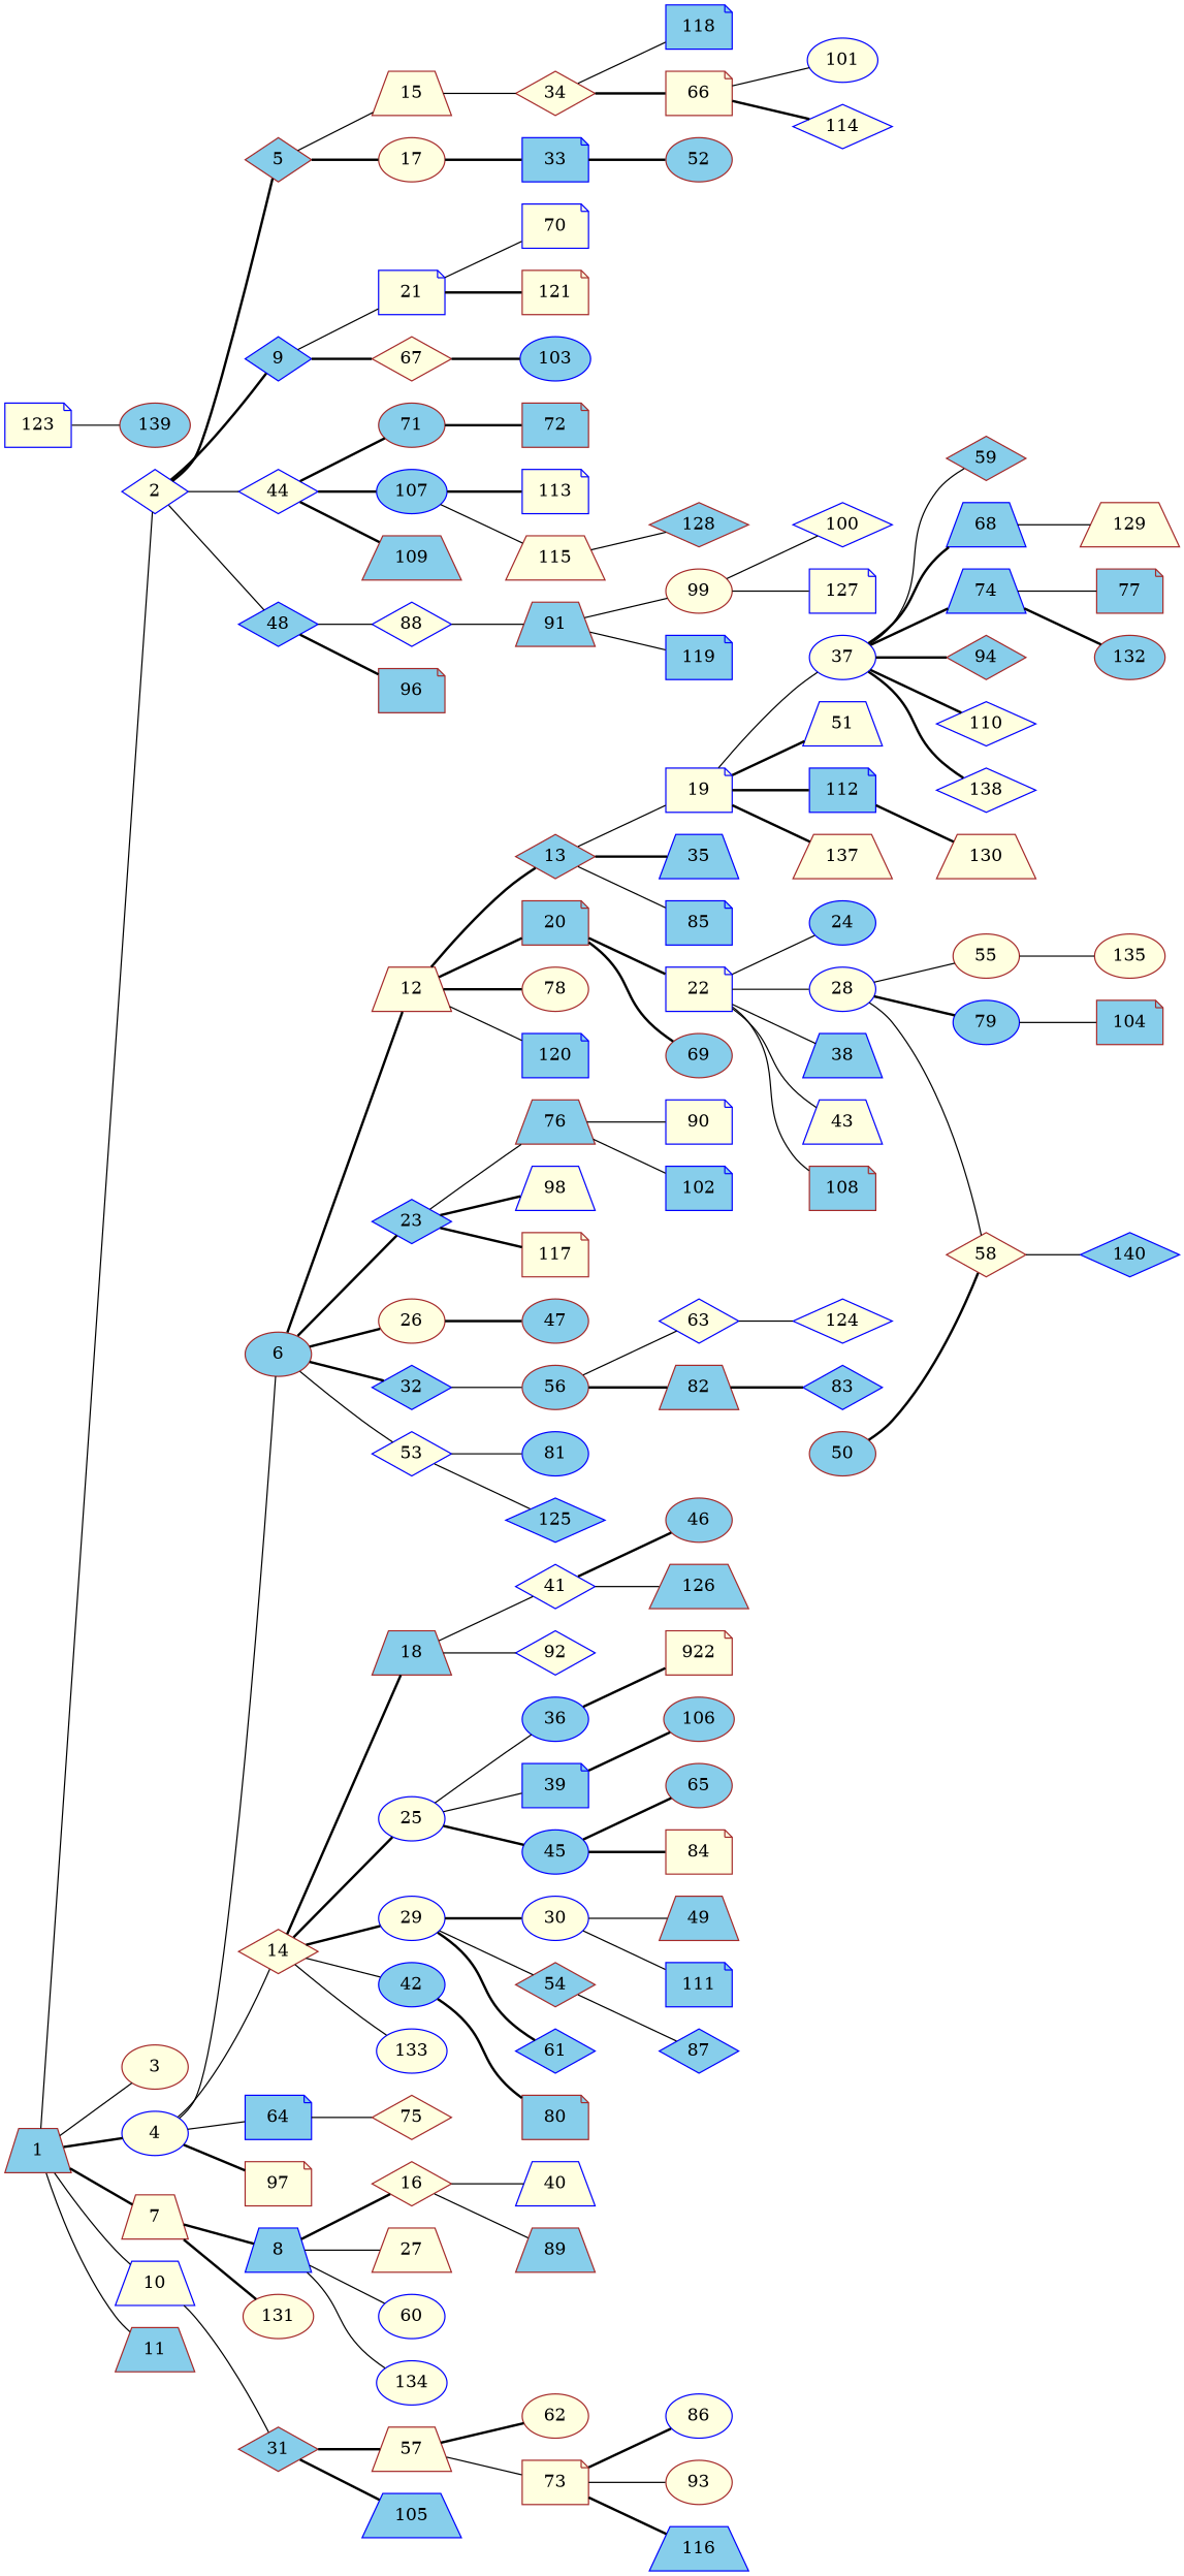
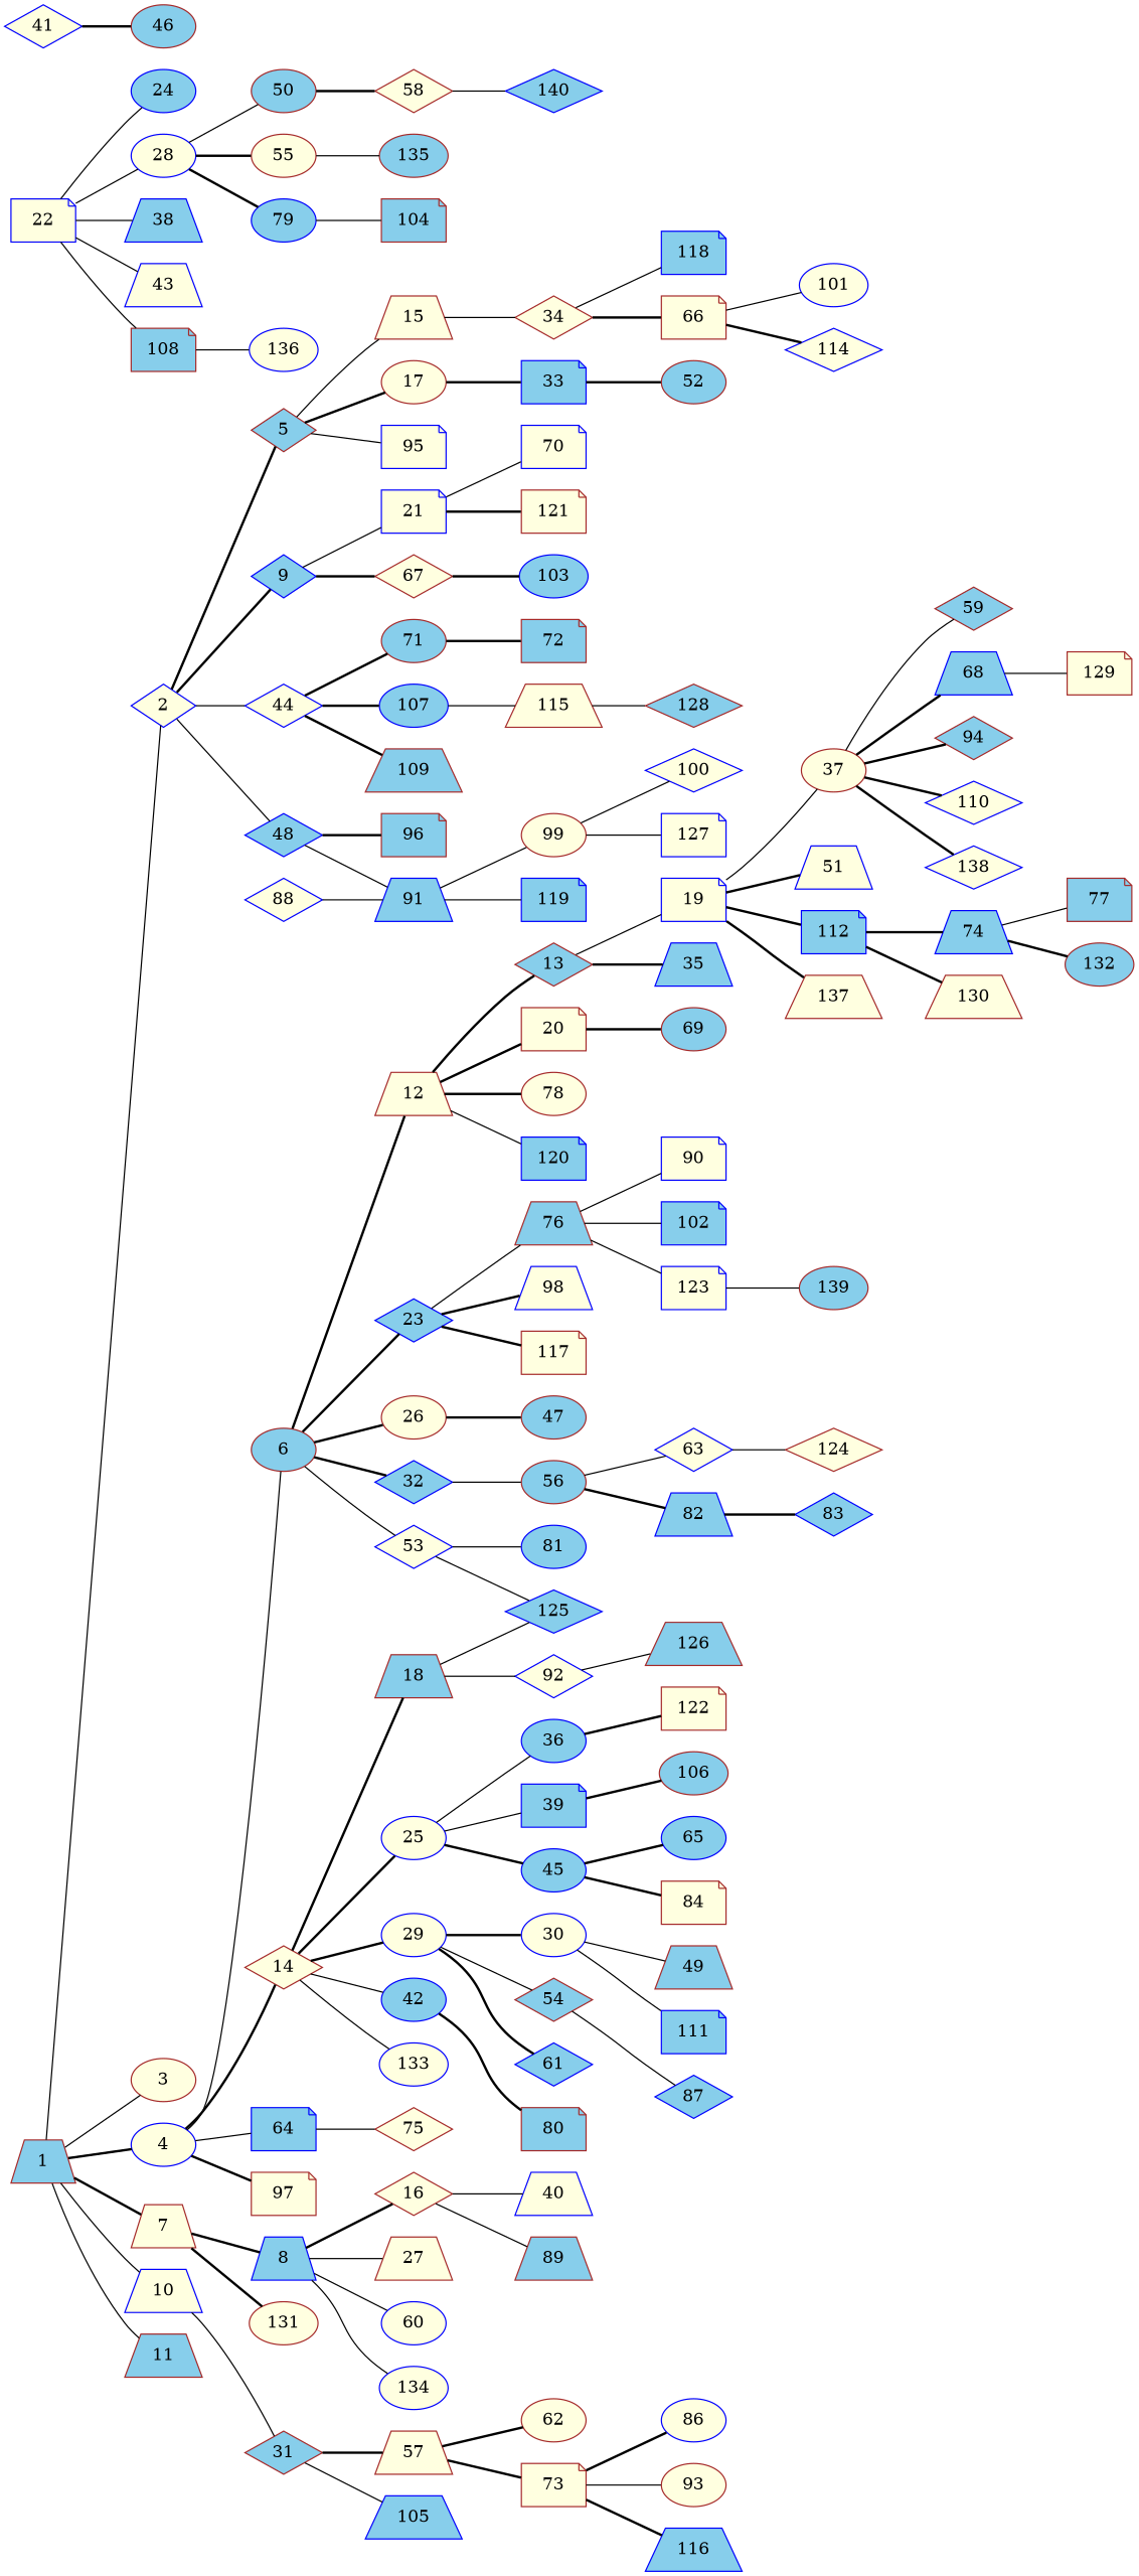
  graph {
    rankdir=LR
    node [color=blue fillcolor=skyblue shape=ellipse style=filled]
    edge [style=solid]
    1 [color=brown shape=trapezium]
    2 [fillcolor=lightyellow shape=diamond]
    3 [color=brown fillcolor=lightyellow]
    4 [fillcolor=lightyellow]
    7 [color=brown fillcolor=lightyellow shape=trapezium]
    10 [fillcolor=lightyellow shape=trapezium]
    11 [color=brown shape=trapezium]
    5 [color=brown shape=diamond]
    9 [shape=diamond]
    44 [fillcolor=lightyellow shape=diamond]
    48 [shape=diamond]
    6 [color=brown]
    14 [color=brown fillcolor=lightyellow shape=diamond]
    64 [shape=note]
    97 [color=brown fillcolor=lightyellow shape=note]
    8 [shape=trapezium]
    131 [color=brown fillcolor=lightyellow]
    31 [color=brown shape=diamond]
    15 [color=brown fillcolor=lightyellow shape=trapezium]
    17 [color=brown fillcolor=lightyellow]
+   95 [fillcolor=lightyellow shape=note]
    21 [fillcolor=lightyellow shape=note]
    67 [color=brown fillcolor=lightyellow shape=diamond]
    71 [color=brown]
    107
    109 [color=brown shape=trapezium]
    88 [fillcolor=lightyellow shape=diamond]
    96 [color=brown shape=note]
    12 [color=brown fillcolor=lightyellow shape=trapezium]
    23 [shape=diamond]
    26 [color=brown fillcolor=lightyellow]
    32 [shape=diamond]
    53 [fillcolor=lightyellow shape=diamond]
    18 [color=brown shape=trapezium]
    25 [fillcolor=lightyellow]
    29 [fillcolor=lightyellow]
    42
    133 [fillcolor=lightyellow]
    75 [color=brown fillcolor=lightyellow shape=diamond]
    34 [color=brown fillcolor=lightyellow shape=diamond]
    33 [shape=note]
    13 [color=brown shape=diamond]
-   20 [color=brown shape=note]
+   20 [color=brown fillcolor=lightyellow shape=note]
    78 [color=brown fillcolor=lightyellow]
    120 [shape=note]
    76 [color=brown shape=trapezium]
    98 [fillcolor=lightyellow shape=trapezium]
    117 [color=brown fillcolor=lightyellow shape=note]
    47 [color=brown]
    56 [color=brown]
    81
    125 [shape=diamond]
    16 [color=brown fillcolor=lightyellow shape=diamond]
    27 [color=brown fillcolor=lightyellow shape=trapezium]
    60 [fillcolor=lightyellow]
    134 [fillcolor=lightyellow]
    40 [fillcolor=lightyellow shape=trapezium]
    89 [color=brown shape=trapezium]
    70 [fillcolor=lightyellow shape=note]
    121 [color=brown fillcolor=lightyellow shape=note]
    103
    57 [color=brown fillcolor=lightyellow shape=trapezium]
    105 [shape=trapezium]
    19 [fillcolor=lightyellow shape=note]
    35 [shape=trapezium]
-   85 [shape=note]
    22 [fillcolor=lightyellow shape=note]
    69 [color=brown]
-   37 [fillcolor=lightyellow]
+   37 [color=brown fillcolor=lightyellow]
    51 [fillcolor=lightyellow shape=trapezium]
    112 [shape=note]
    137 [color=brown fillcolor=lightyellow shape=trapezium]
    41 [fillcolor=lightyellow shape=diamond]
    92 [fillcolor=lightyellow shape=diamond]
    36
    39 [shape=note]
    45
    30 [fillcolor=lightyellow]
    54 [color=brown shape=diamond]
    61 [shape=diamond]
    80 [color=brown shape=note]
    118 [shape=note]
    66 [color=brown fillcolor=lightyellow shape=note]
    52 [color=brown]
    46 [color=brown]
    126 [color=brown shape=trapezium]
    59 [color=brown shape=diamond]
    68 [shape=trapezium]
    74 [shape=trapezium]
    94 [color=brown shape=diamond]
    110 [fillcolor=lightyellow shape=diamond]
    138 [fillcolor=lightyellow shape=diamond]
    130 [color=brown fillcolor=lightyellow shape=trapezium]
    24
    28 [fillcolor=lightyellow]
    38 [shape=trapezium]
    43 [fillcolor=lightyellow shape=trapezium]
    108 [color=brown shape=note]
    50 [color=brown]
    55 [color=brown fillcolor=lightyellow]
    79
+   136 [fillcolor=lightyellow]
    90 [fillcolor=lightyellow shape=note]
    102 [shape=note]
    123 [fillcolor=lightyellow shape=note]
-   122 [color=brown fillcolor=lightyellow shape=note label=922]
+   122 [color=brown fillcolor=lightyellow shape=note]
    106 [color=brown]
-   65 [color=brown]
+   65
    84 [color=brown fillcolor=lightyellow shape=note]
    58 [color=brown fillcolor=lightyellow shape=diamond]
-   135 [color=brown fillcolor=lightyellow]
+   135 [color=brown]
    104 [color=brown shape=note]
    49 [color=brown shape=trapezium]
    111 [shape=note]
    87 [shape=diamond]
    62 [color=brown fillcolor=lightyellow]
    73 [color=brown fillcolor=lightyellow shape=note]
    63 [fillcolor=lightyellow shape=diamond]
-   82 [color=brown shape=trapezium]
-   129 [color=brown fillcolor=lightyellow shape=trapezium]
+   82 [shape=trapezium]
+   129 [color=brown fillcolor=lightyellow shape=note]
    77 [color=brown shape=note]
    132 [color=brown]
    72 [color=brown shape=note]
-   113 [fillcolor=lightyellow shape=note]
    115 [color=brown fillcolor=lightyellow shape=trapezium]
-   91 [color=brown shape=trapezium]
+   91 [shape=trapezium]
    140 [shape=diamond]
    101 [fillcolor=lightyellow]
    114 [fillcolor=lightyellow shape=diamond]
-   124 [fillcolor=lightyellow shape=diamond]
+   124 [color=brown fillcolor=lightyellow shape=diamond]
    83 [shape=diamond]
    86 [fillcolor=lightyellow]
    93 [color=brown fillcolor=lightyellow]
    116 [shape=trapezium]
    139 [color=brown]
    99 [color=brown fillcolor=lightyellow]
    119 [shape=note]
    100 [fillcolor=lightyellow shape=diamond]
    127 [fillcolor=lightyellow shape=note]
    128 [color=brown shape=diamond]
    1 -- 2
    1 -- 3
    1 -- 4 [style=bold]
    1 -- 7 [style=bold]
    1 -- 10
    1 -- 11
    2 -- 5 [style=bold]
    2 -- 9 [style=bold]
    2 -- 44
    2 -- 48
    4 -- 6
-   4 -- 14
+   4 -- 14 [style=bold]
    4 -- 64
    4 -- 97 [style=bold]
    7 -- 8 [style=bold]
    7 -- 131 [style=bold]
    10 -- 31
    5 -- 15
    5 -- 17 [style=bold]
+   5 -- 95
    9 -- 21
    9 -- 67 [style=bold]
    44 -- 71 [style=bold]
    44 -- 107 [style=bold]
    44 -- 109 [style=bold]
-   48 -- 88
+   48 -- 91
    48 -- 96 [style=bold]
    6 -- 12 [style=bold]
    6 -- 23 [style=bold]
    6 -- 26 [style=bold]
    6 -- 32 [style=bold]
    6 -- 53
    14 -- 18 [style=bold]
    14 -- 25 [style=bold]
    14 -- 29 [style=bold]
    14 -- 42
    14 -- 133
    64 -- 75
    8 -- 16 [style=bold]
    8 -- 27
    8 -- 60
    8 -- 134
    31 -- 57 [style=bold]
-   31 -- 105 [style=bold]
+   31 -- 105
    15 -- 34
    17 -- 33 [style=bold]
    21 -- 70
    21 -- 121 [style=bold]
    67 -- 103 [style=bold]
    71 -- 72 [style=bold]
-   107 -- 113 [style=bold]
    107 -- 115
    88 -- 91
    12 -- 13 [style=bold]
    12 -- 20 [style=bold]
    12 -- 78 [style=bold]
    12 -- 120
    23 -- 76
    23 -- 98 [style=bold]
    23 -- 117 [style=bold]
    26 -- 47 [style=bold]
    32 -- 56
    53 -- 81
    53 -- 125
-   18 -- 41
+   18 -- 125
    18 -- 92
    25 -- 36
    25 -- 39
    25 -- 45 [style=bold]
    29 -- 30 [style=bold]
    29 -- 54
    29 -- 61 [style=bold]
    42 -- 80 [style=bold]
    34 -- 118
    34 -- 66 [style=bold]
    33 -- 52 [style=bold]
    13 -- 19
    13 -- 35 [style=bold]
-   13 -- 85
-   20 -- 22 [style=bold]
    20 -- 69 [style=bold]
    76 -- 90
    76 -- 102
+   76 -- 123
    56 -- 63
    56 -- 82 [style=bold]
    16 -- 40
    16 -- 89
    57 -- 62 [style=bold]
-   57 -- 73
+   57 -- 73 [style=bold]
    19 -- 37
    19 -- 51 [style=bold]
    19 -- 112 [style=bold]
    19 -- 137 [style=bold]
    22 -- 24
    22 -- 28
    22 -- 38
    22 -- 43
    22 -- 108
    37 -- 59
    37 -- 68 [style=bold]
-   37 -- 74 [style=bold]
+   112 -- 74 [style=bold]
    37 -- 94 [style=bold]
    37 -- 110 [style=bold]
    37 -- 138 [style=bold]
    112 -- 130 [style=bold]
    41 -- 46 [style=bold]
-   41 -- 126
+   92 -- 126
    36 -- 122 [style=bold]
    39 -- 106 [style=bold]
    45 -- 65 [style=bold]
    45 -- 84 [style=bold]
    30 -- 49
    30 -- 111
    54 -- 87
    66 -- 101
    66 -- 114 [style=bold]
    68 -- 129
    74 -- 77
    74 -- 132 [style=bold]
-   28 -- 58
-   28 -- 55
+   28 -- 50
+   28 -- 55 [style=bold]
    28 -- 79 [style=bold]
+   108 -- 136
    50 -- 58 [style=bold]
    55 -- 135
    79 -- 104
    123 -- 139
    58 -- 140
    73 -- 86 [style=bold]
    73 -- 93
    73 -- 116 [style=bold]
    63 -- 124
    82 -- 83 [style=bold]
    115 -- 128
    91 -- 99
    91 -- 119
    99 -- 100
    99 -- 127
  }
